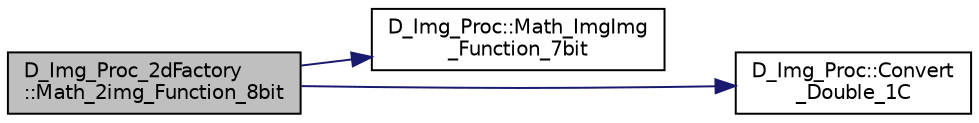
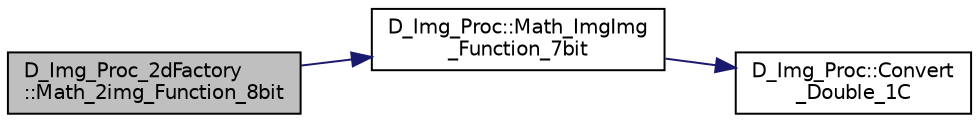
  digraph {
    rankdir=LR
    node [color=black fillcolor=white fontname=Helvetica fontsize=10 shape=record style=filled]
    edge [color=midnightblue fontname=Helvetica fontsize=10 labelfontname=Helvetica labelfontsize=10 style=solid]
    n1 [fillcolor=grey75 fontcolor=black height=0.2 label="D_Img_Proc_2dFactory\l::Math_2img_Function_8bit" width=0.4]
    n2 [height=0.2 label="D_Img_Proc::Math_ImgImg\l_Function_7bit" width=0.4]
    n3 [height=0.2 label="D_Img_Proc::Convert\l_Double_1C" width=0.4]
    n1 -> n2
-   n1 -> n3
+   n2 -> n3
  }
